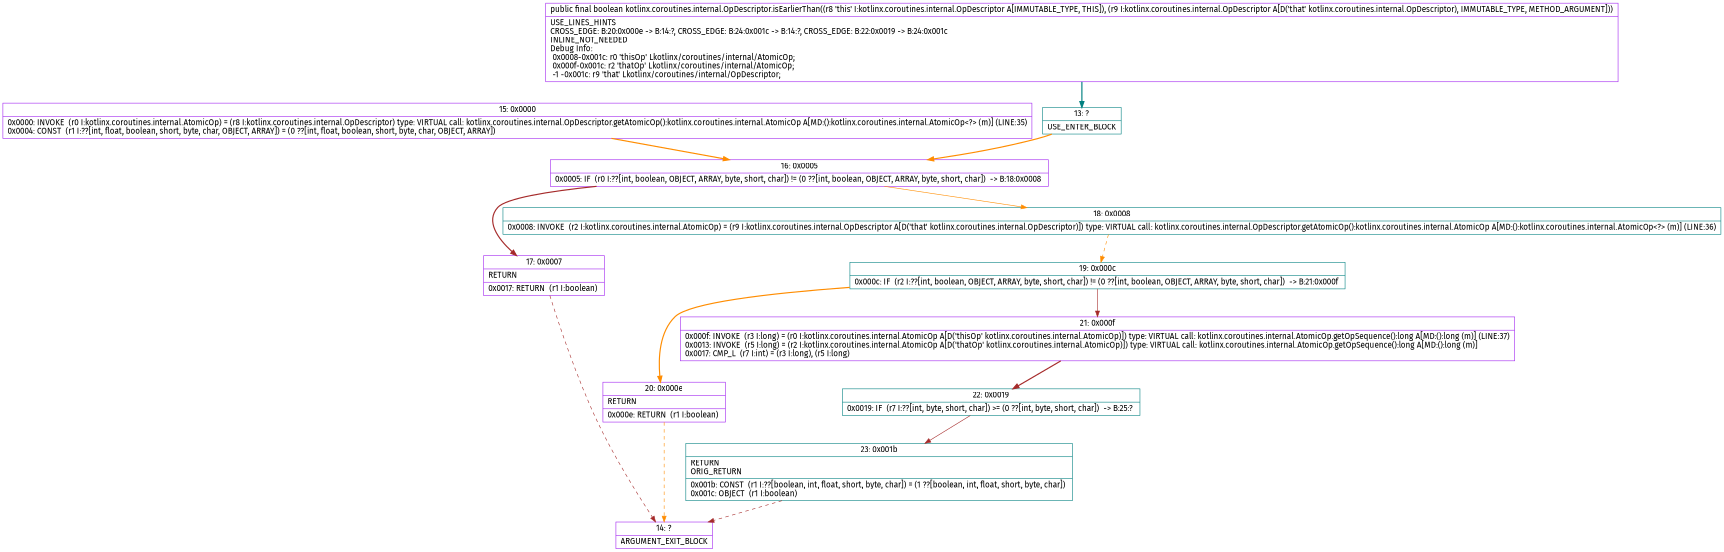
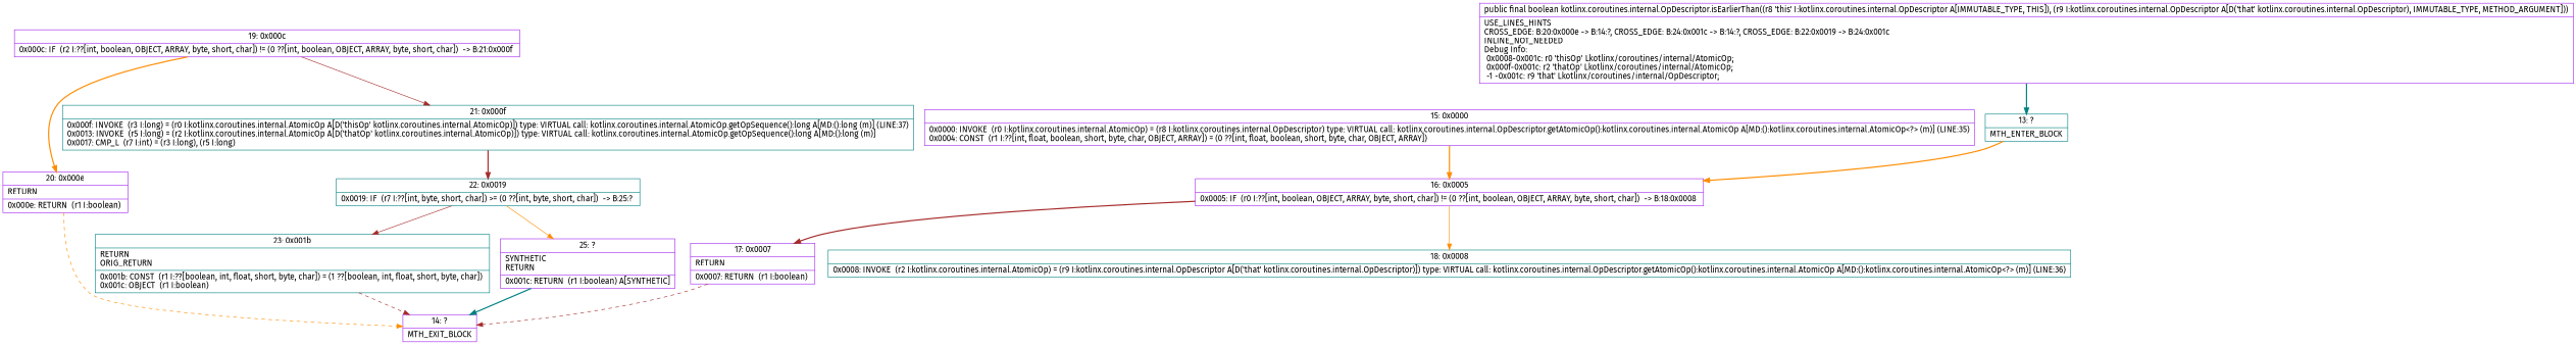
  digraph {
    fontname="Fira Sans"
    node [color=purple fontname="Fira Sans" shape=record]
    edge [color=darkorange fontname="Fira Sans" style=bold]
-   n1 [color=teal label="{13\:\ ?|USE_ENTER_BLOCK\l}"]
+   n1 [color=teal label="{13\:\ ?|MTH_ENTER_BLOCK\l}"]
    n2 [label="{16\:\ 0x0005|0x0005: IF  (r0 I:??[int, boolean, OBJECT, ARRAY, byte, short, char]) != (0 ??[int, boolean, OBJECT, ARRAY, byte, short, char])  \-\> B:18:0x0008 \l}"]
    n3 [label="{15\:\ 0x0000|0x0000: INVOKE  (r0 I:kotlinx.coroutines.internal.AtomicOp) = (r8 I:kotlinx.coroutines.internal.OpDescriptor) type: VIRTUAL call: kotlinx.coroutines.internal.OpDescriptor.getAtomicOp():kotlinx.coroutines.internal.AtomicOp A[MD:():kotlinx.coroutines.internal.AtomicOp\<?\> (m)] (LINE:35)\l0x0004: CONST  (r1 I:??[int, float, boolean, short, byte, char, OBJECT, ARRAY]) = (0 ??[int, float, boolean, short, byte, char, OBJECT, ARRAY]) \l}"]
-   n4 [label="{17\:\ 0x0007|RETURN\l|0x0017: RETURN  (r1 I:boolean) \l}"]
+   n4 [label="{17\:\ 0x0007|RETURN\l|0x0007: RETURN  (r1 I:boolean) \l}"]
    n5 [color=teal label="{18\:\ 0x0008|0x0008: INVOKE  (r2 I:kotlinx.coroutines.internal.AtomicOp) = (r9 I:kotlinx.coroutines.internal.OpDescriptor A[D('that' kotlinx.coroutines.internal.OpDescriptor)]) type: VIRTUAL call: kotlinx.coroutines.internal.OpDescriptor.getAtomicOp():kotlinx.coroutines.internal.AtomicOp A[MD:():kotlinx.coroutines.internal.AtomicOp\<?\> (m)] (LINE:36)\l}"]
-   n6 [label="{14\:\ ?|ARGUMENT_EXIT_BLOCK\l}"]
-   n7 [color=teal label="{19\:\ 0x000c|0x000c: IF  (r2 I:??[int, boolean, OBJECT, ARRAY, byte, short, char]) != (0 ??[int, boolean, OBJECT, ARRAY, byte, short, char])  \-\> B:21:0x000f \l}"]
+   n6 [label="{14\:\ ?|MTH_EXIT_BLOCK\l}"]
+   n7 [label="{19\:\ 0x000c|0x000c: IF  (r2 I:??[int, boolean, OBJECT, ARRAY, byte, short, char]) != (0 ??[int, boolean, OBJECT, ARRAY, byte, short, char])  \-\> B:21:0x000f \l}"]
    n8 [label="{20\:\ 0x000e|RETURN\l|0x000e: RETURN  (r1 I:boolean) \l}"]
-   n9 [label="{21\:\ 0x000f|0x000f: INVOKE  (r3 I:long) = (r0 I:kotlinx.coroutines.internal.AtomicOp A[D('thisOp' kotlinx.coroutines.internal.AtomicOp)]) type: VIRTUAL call: kotlinx.coroutines.internal.AtomicOp.getOpSequence():long A[MD:():long (m)] (LINE:37)\l0x0013: INVOKE  (r5 I:long) = (r2 I:kotlinx.coroutines.internal.AtomicOp A[D('thatOp' kotlinx.coroutines.internal.AtomicOp)]) type: VIRTUAL call: kotlinx.coroutines.internal.AtomicOp.getOpSequence():long A[MD:():long (m)]\l0x0017: CMP_L  (r7 I:int) = (r3 I:long), (r5 I:long) \l}"]
+   n9 [color=teal label="{21\:\ 0x000f|0x000f: INVOKE  (r3 I:long) = (r0 I:kotlinx.coroutines.internal.AtomicOp A[D('thisOp' kotlinx.coroutines.internal.AtomicOp)]) type: VIRTUAL call: kotlinx.coroutines.internal.AtomicOp.getOpSequence():long A[MD:():long (m)] (LINE:37)\l0x0013: INVOKE  (r5 I:long) = (r2 I:kotlinx.coroutines.internal.AtomicOp A[D('thatOp' kotlinx.coroutines.internal.AtomicOp)]) type: VIRTUAL call: kotlinx.coroutines.internal.AtomicOp.getOpSequence():long A[MD:():long (m)]\l0x0017: CMP_L  (r7 I:int) = (r3 I:long), (r5 I:long) \l}"]
    n10 [color=teal label="{22\:\ 0x0019|0x0019: IF  (r7 I:??[int, byte, short, char]) \>= (0 ??[int, byte, short, char])  \-\> B:25:? \l}"]
    n11 [color=teal label="{23\:\ 0x001b|RETURN\lORIG_RETURN\l|0x001b: CONST  (r1 I:??[boolean, int, float, short, byte, char]) = (1 ??[boolean, int, float, short, byte, char]) \l0x001c: OBJECT  (r1 I:boolean) \l}"]
+   n12 [label="{25\:\ ?|SYNTHETIC\lRETURN\l|0x001c: RETURN  (r1 I:boolean) A[SYNTHETIC]\l}"]
    n13 [label="{public final boolean kotlinx.coroutines.internal.OpDescriptor.isEarlierThan((r8 'this' I:kotlinx.coroutines.internal.OpDescriptor A[IMMUTABLE_TYPE, THIS]), (r9 I:kotlinx.coroutines.internal.OpDescriptor A[D('that' kotlinx.coroutines.internal.OpDescriptor), IMMUTABLE_TYPE, METHOD_ARGUMENT]))  | USE_LINES_HINTS\lCROSS_EDGE: B:20:0x000e \-\> B:14:?, CROSS_EDGE: B:24:0x001c \-\> B:14:?, CROSS_EDGE: B:22:0x0019 \-\> B:24:0x001c\lINLINE_NOT_NEEDED\lDebug Info:\l  0x0008\-0x001c: r0 'thisOp' Lkotlinx\/coroutines\/internal\/AtomicOp;\l  0x000f\-0x001c: r2 'thatOp' Lkotlinx\/coroutines\/internal\/AtomicOp;\l  \-1 \-0x001c: r9 'that' Lkotlinx\/coroutines\/internal\/OpDescriptor;\l}"]
    n1 -> n2
    n2 -> n4 [color=brown]
    n2 -> n5 [style=solid]
    n3 -> n2
    n4 -> n6 [color=brown style=dashed]
-   n5 -> n7 [style=dashed]
    n7 -> n8
    n7 -> n9 [color=brown style=solid]
    n8 -> n6 [style=dashed]
    n9 -> n10 [color=brown]
    n10 -> n11 [color=brown style=solid]
+   n10 -> n12 [style=solid]
    n11 -> n6 [color=brown style=dashed]
+   n12 -> n6 [color=teal]
    n13 -> n1 [color=teal]
  }
